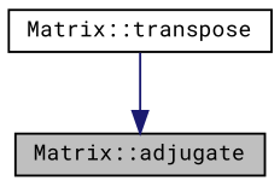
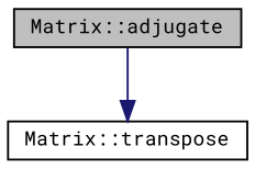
  digraph {
    rankdir=TB
    fontname="Roboto Mono"
    node [color=black fontname="Roboto Mono" fontsize=10 shape=record]
    n1 [fillcolor=grey75 fontcolor=black height=0.2 label="Matrix::adjugate" style=filled width=0.4]
    n2 [height=0.2 label="Matrix::transpose" width=0.4]
-   n2 -> n1 [color=midnightblue fontname="Roboto Mono" fontsize=10 labelfontname=Helvetica labelfontsize=10 style=solid]
+   n1 -> n2 [color=midnightblue fontname="Roboto Mono" fontsize=10 labelfontname=Helvetica labelfontsize=10 style=solid]
  }
